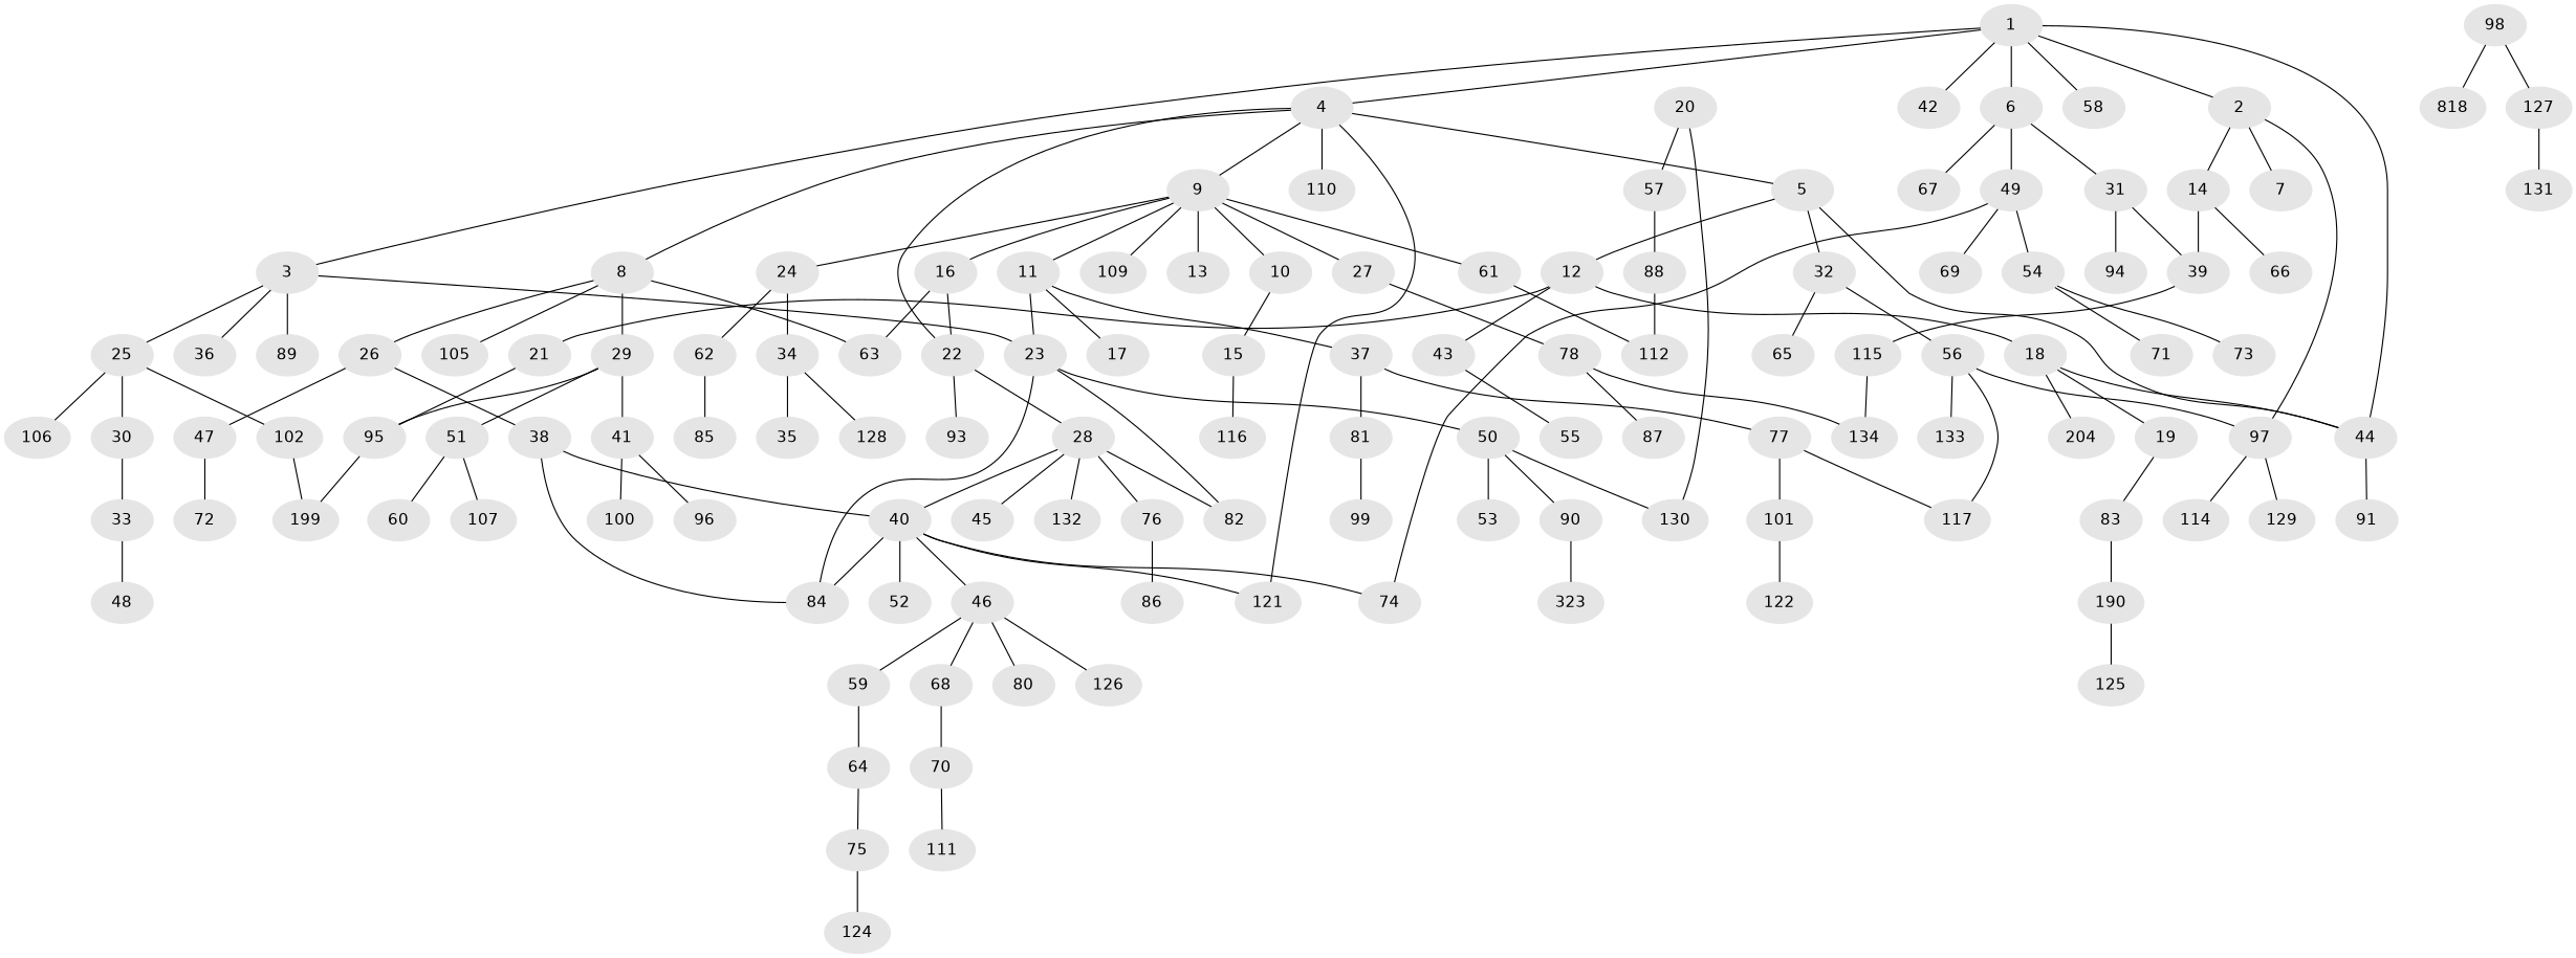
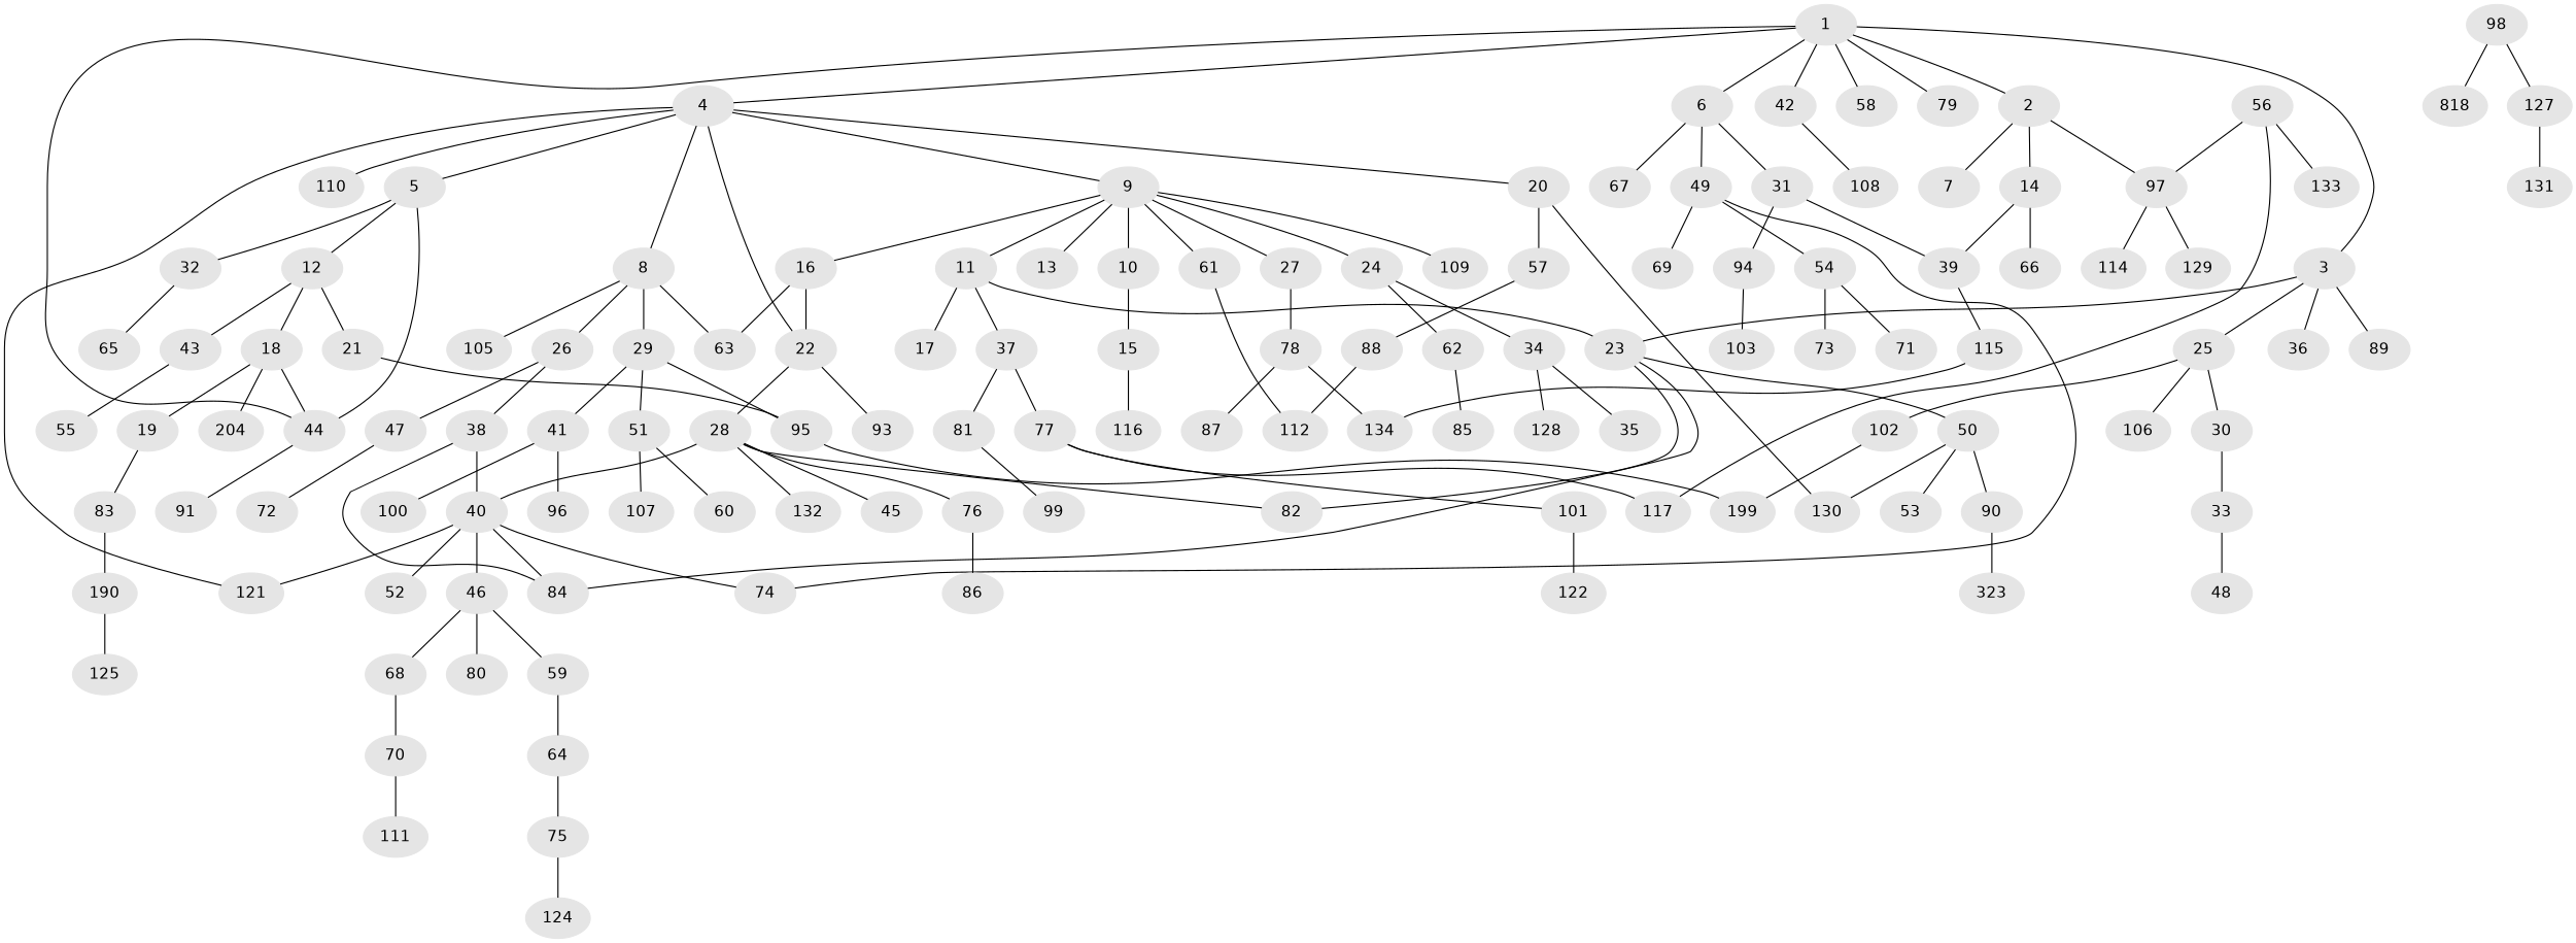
  graph {
    fontname="DejaVu Sans"
    node [color=gray90 fontname="DejaVu Sans" style=filled]
    edge [fontname="DejaVu Sans"]
    1
    2
    3
    4
    6
    42
    44
    58
+   79
    7
    14
    97
    23
    25
    36
    89
    5
    8
    9
    20
    22
    110
    121
    31
    49
    67
+   108
    91
    39
    66
    114
    129
    84
    50
    82
    30
    102
    106
    12
    32
    26
    29
    63
    105
    10
    11
    13
    16
    24
    27
    61
    109
    57
    130
    28
    93
    18
    21
    43
    56
    65
    94
    74
    54
    69
    38
    47
    95
    41
    51
    15
    17
    37
    34
    62
    78
    112
    116
    77
    81
    19
    n82 [label=204]
    55
    115
    83
    n86 [label=190]
    88
    n88 [label=199]
    40
    45
    76
    132
    53
    90
    35
    128
    85
    33
    72
    87
    134
    46
    52
    86
    100
    96
    60
    107
    48
+   103
    117
    133
    101
    99
    59
    68
    80
-   126
    64
    70
    71
    73
    n123 [label=323]
    75
    n125 [label=818]
    98
    127
    124
    111
    122
    125
    131
    1 -- 2
    1 -- 3
    1 -- 4
    1 -- 6
    1 -- 42
    1 -- 44
    1 -- 58
+   1 -- 79
    2 -- 7
    2 -- 14
    2 -- 97
    3 -- 23
    3 -- 25
    3 -- 36
    3 -- 89
    4 -- 5
    4 -- 8
    4 -- 9
+   4 -- 20
    4 -- 22
    4 -- 110
    4 -- 121
    6 -- 31
    6 -- 49
    6 -- 67
+   42 -- 108
    44 -- 91
    14 -- 39
    14 -- 66
    97 -- 114
    97 -- 129
    23 -- 84
    23 -- 50
    23 -- 82
    25 -- 30
    25 -- 102
    25 -- 106
    5 -- 44
    5 -- 12
    5 -- 32
    8 -- 26
    8 -- 29
    8 -- 63
    8 -- 105
    9 -- 10
    9 -- 11
    9 -- 13
    9 -- 16
    9 -- 24
    9 -- 27
    9 -- 61
    9 -- 109
    20 -- 57
    20 -- 130
    22 -- 28
    22 -- 93
    31 -- 39
    31 -- 94
    49 -- 74
    49 -- 54
    49 -- 69
    39 -- 115
    50 -- 130
    50 -- 53
    50 -- 90
    30 -- 33
    102 -- n88
    12 -- 18
    12 -- 21
    12 -- 43
-   32 -- 56
    32 -- 65
    26 -- 38
    26 -- 47
    29 -- 95
    29 -- 41
    29 -- 51
    10 -- 15
    11 -- 23
    11 -- 17
    11 -- 37
    16 -- 22
    16 -- 63
    24 -- 34
    24 -- 62
    27 -- 78
    61 -- 112
    57 -- 88
    28 -- 82
    28 -- 40
    28 -- 45
    28 -- 76
    28 -- 132
    18 -- 44
    18 -- 19
    18 -- n82
    21 -- 95
    43 -- 55
    56 -- 97
    56 -- 117
    56 -- 133
+   94 -- 103
    54 -- 71
    54 -- 73
    38 -- 84
    38 -- 40
    47 -- 72
    95 -- n88
    41 -- 100
    41 -- 96
    51 -- 60
    51 -- 107
    15 -- 116
    37 -- 77
    37 -- 81
    34 -- 35
    34 -- 128
    62 -- 85
    78 -- 87
    78 -- 134
    77 -- 117
    77 -- 101
    81 -- 99
    19 -- 83
    115 -- 134
    83 -- n86
    n86 -- 125
    88 -- 112
    40 -- 121
    40 -- 84
    40 -- 74
    40 -- 46
    40 -- 52
    76 -- 86
    90 -- n123
    33 -- 48
    46 -- 59
    46 -- 68
    46 -- 80
-   46 -- 126
    101 -- 122
    59 -- 64
    68 -- 70
    64 -- 75
    70 -- 111
    75 -- 124
    98 -- n125
    98 -- 127
    127 -- 131
  }
